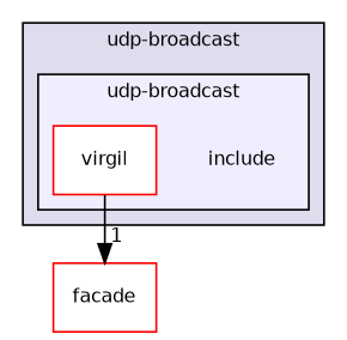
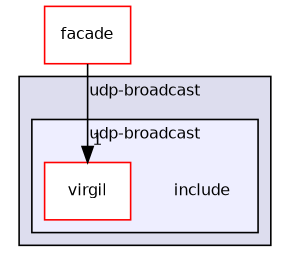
  digraph {
    compound=true
    node [fontname=Helvetica fontsize=10 shape=box color=red fillcolor=white style=filled]
    n1 [label=include shape=plaintext color="" fillcolor="" style=""]
    n2 [label=virgil]
    n3 [label=facade]
    subgraph cluster_1 {
      bgcolor="#ddddee"
      fontname=Helvetica
      fontsize=10
      label="udp-broadcast"
      pencolor=black
      subgraph cluster_2 {
        bgcolor="#eeeeff"
        fontname=Helvetica
        fontsize=10
        pencolor=black
        n1
        n2
      }
    }
-   n2 -> n3 [headlabel=1 labeldistance=1.5 labelfontname=Helvetica labelfontsize=10]
+   n3 -> n2 [headlabel=1 labeldistance=1.5 labelfontname=Helvetica labelfontsize=10]
  }
